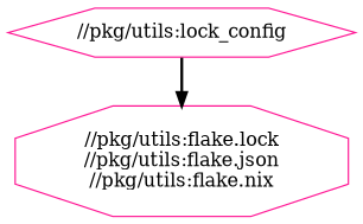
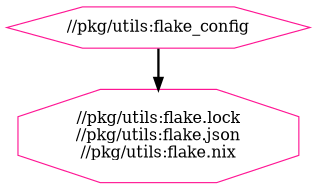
  digraph {
    node [color=deeppink]
-   "//pkg/utils:flake_config" [shape=hexagon label="//pkg/utils:lock_config"]
+   "//pkg/utils:flake_config" [shape=hexagon]
    "//pkg/utils:flake.lock\n//pkg/utils:flake.json\n//pkg/utils:flake.nix" [shape=octagon]
    "//pkg/utils:flake_config" -> "//pkg/utils:flake.lock\n//pkg/utils:flake.json\n//pkg/utils:flake.nix" [style=bold arrowhead=normal]
  }
